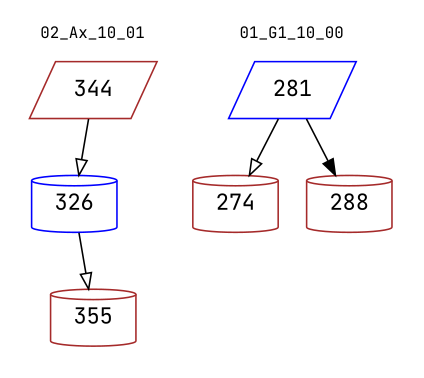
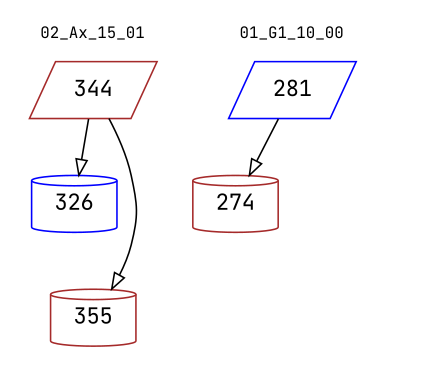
  digraph {
    fontname="JetBrains Mono"
    node [color=brown fontname="JetBrains Mono" shape=cylinder]
    edge [arrowhead=onormal color=black fontname="JetBrains Mono"]
    n1 [label=344 shape=parallelogram]
    n2 [color=blue label=326]
    n3 [label=355]
    n4 [color=blue label=281 shape=parallelogram]
    n5 [label=274]
-   n6 [label=288]
    subgraph cluster_1 {
      color=white
      fontsize=10
-     label="02_Ax_10_01"
+     label="02_Ax_15_01"
      n1
      n2
      n3
    }
    subgraph cluster_2 {
      color=white
      fontsize=10
      label="01_G1_10_00"
      n4
      n5
-     n6
    }
    n1 -> n2
-   n2 -> n3
+   n1 -> n3
    n4 -> n5
-   n4 -> n6 [arrowhead=normal]
  }
